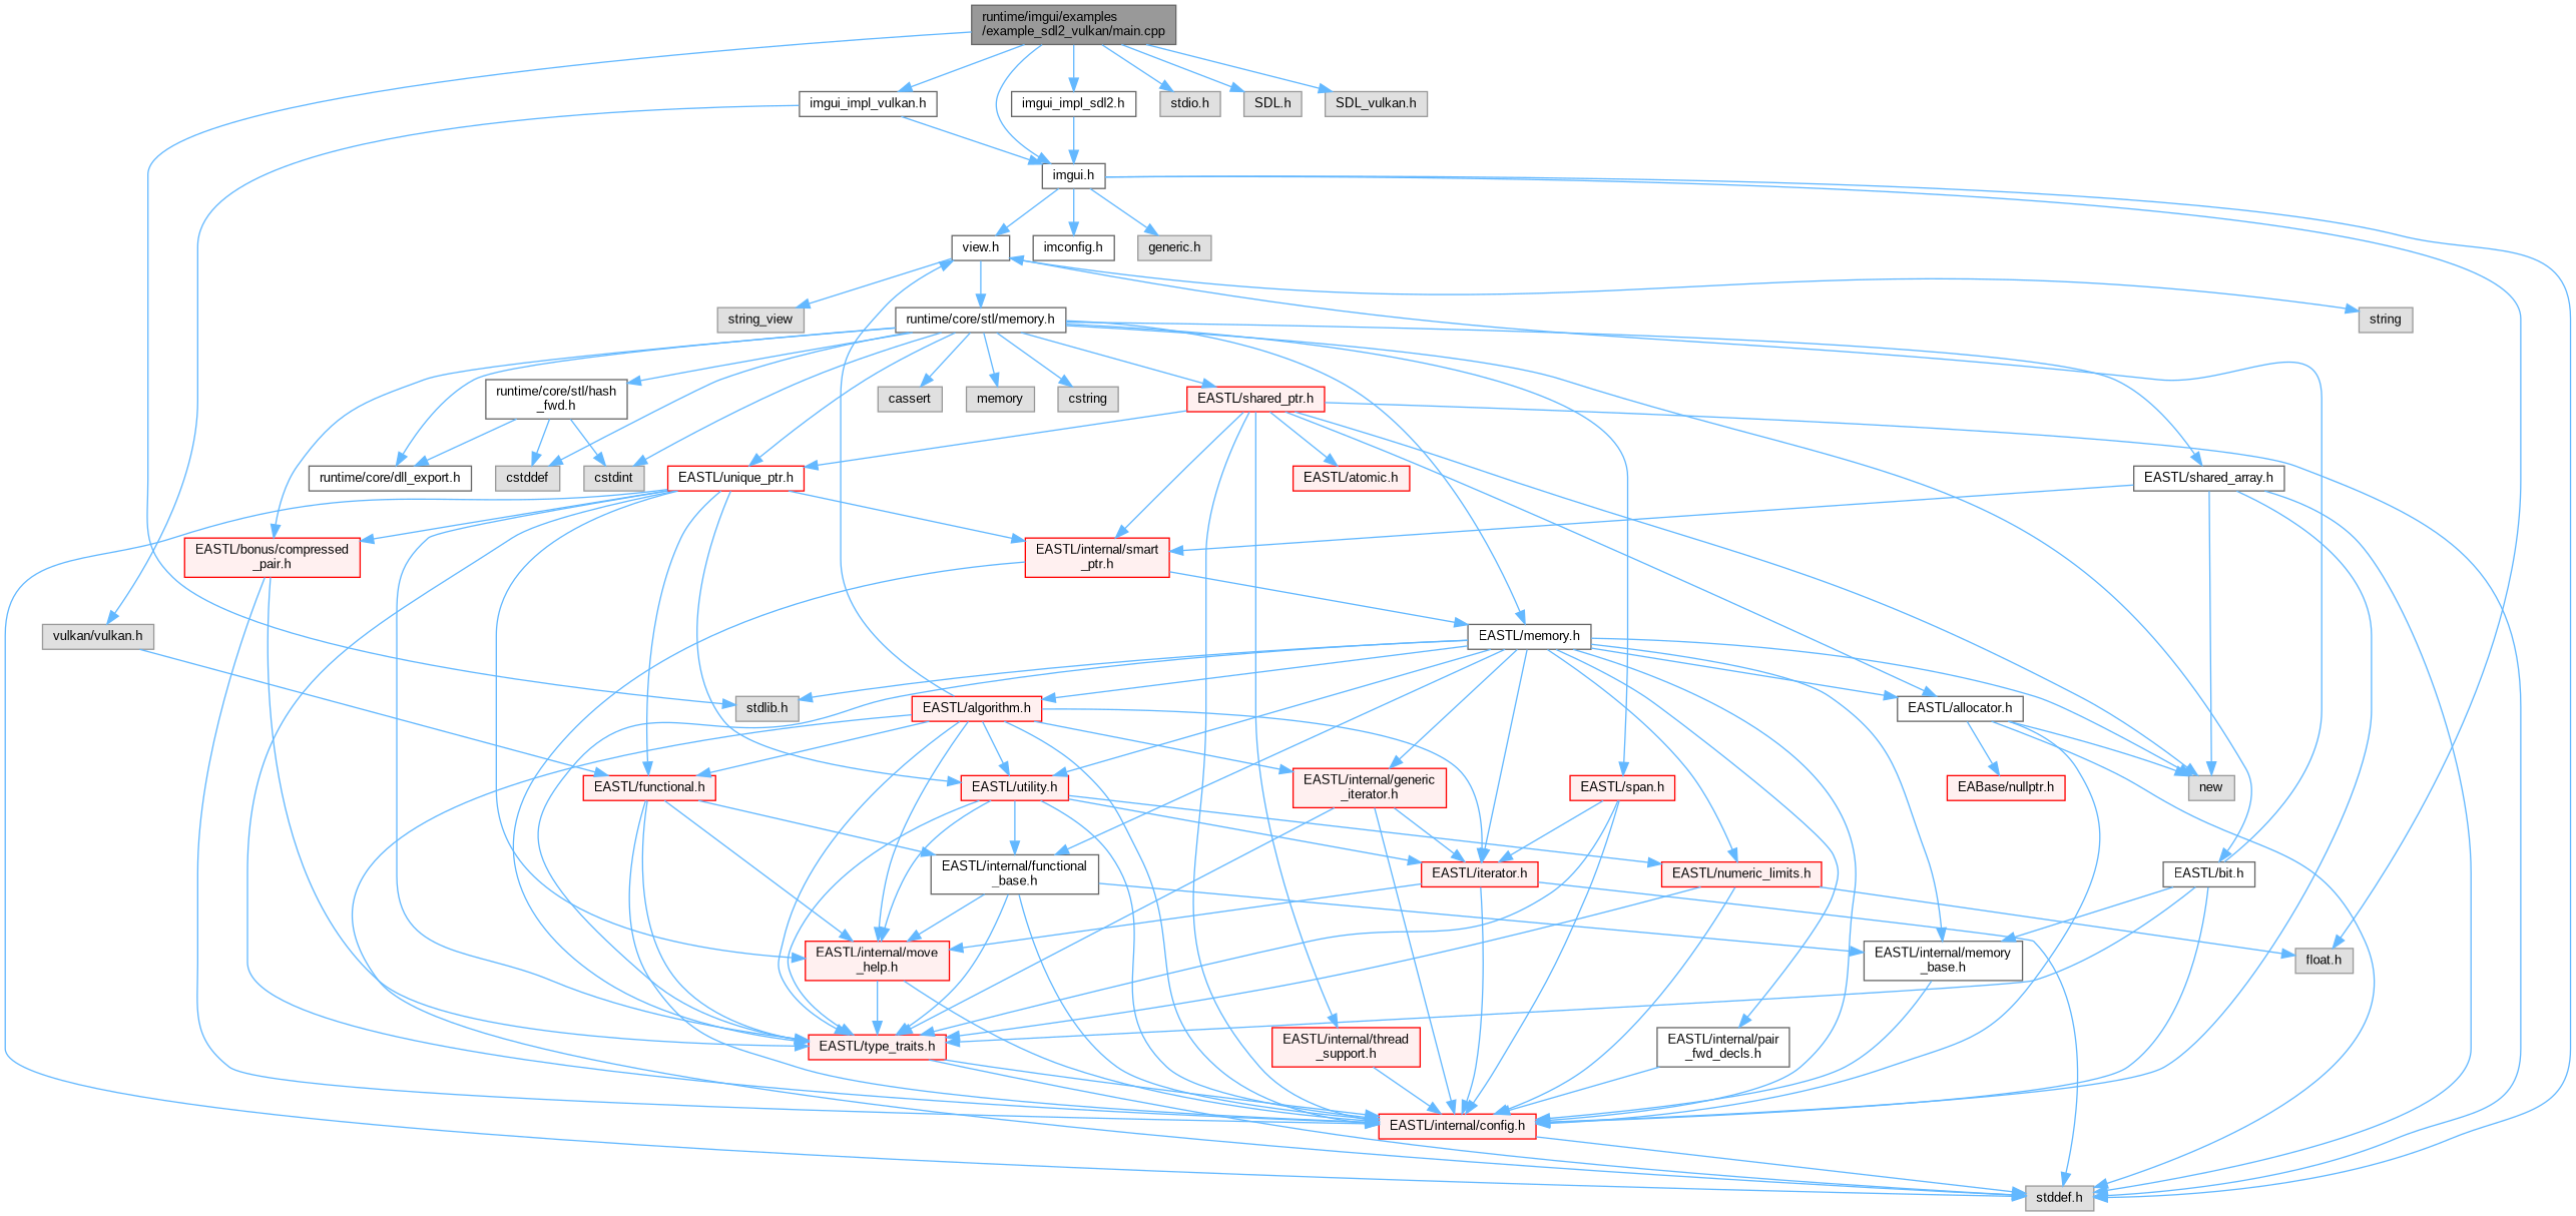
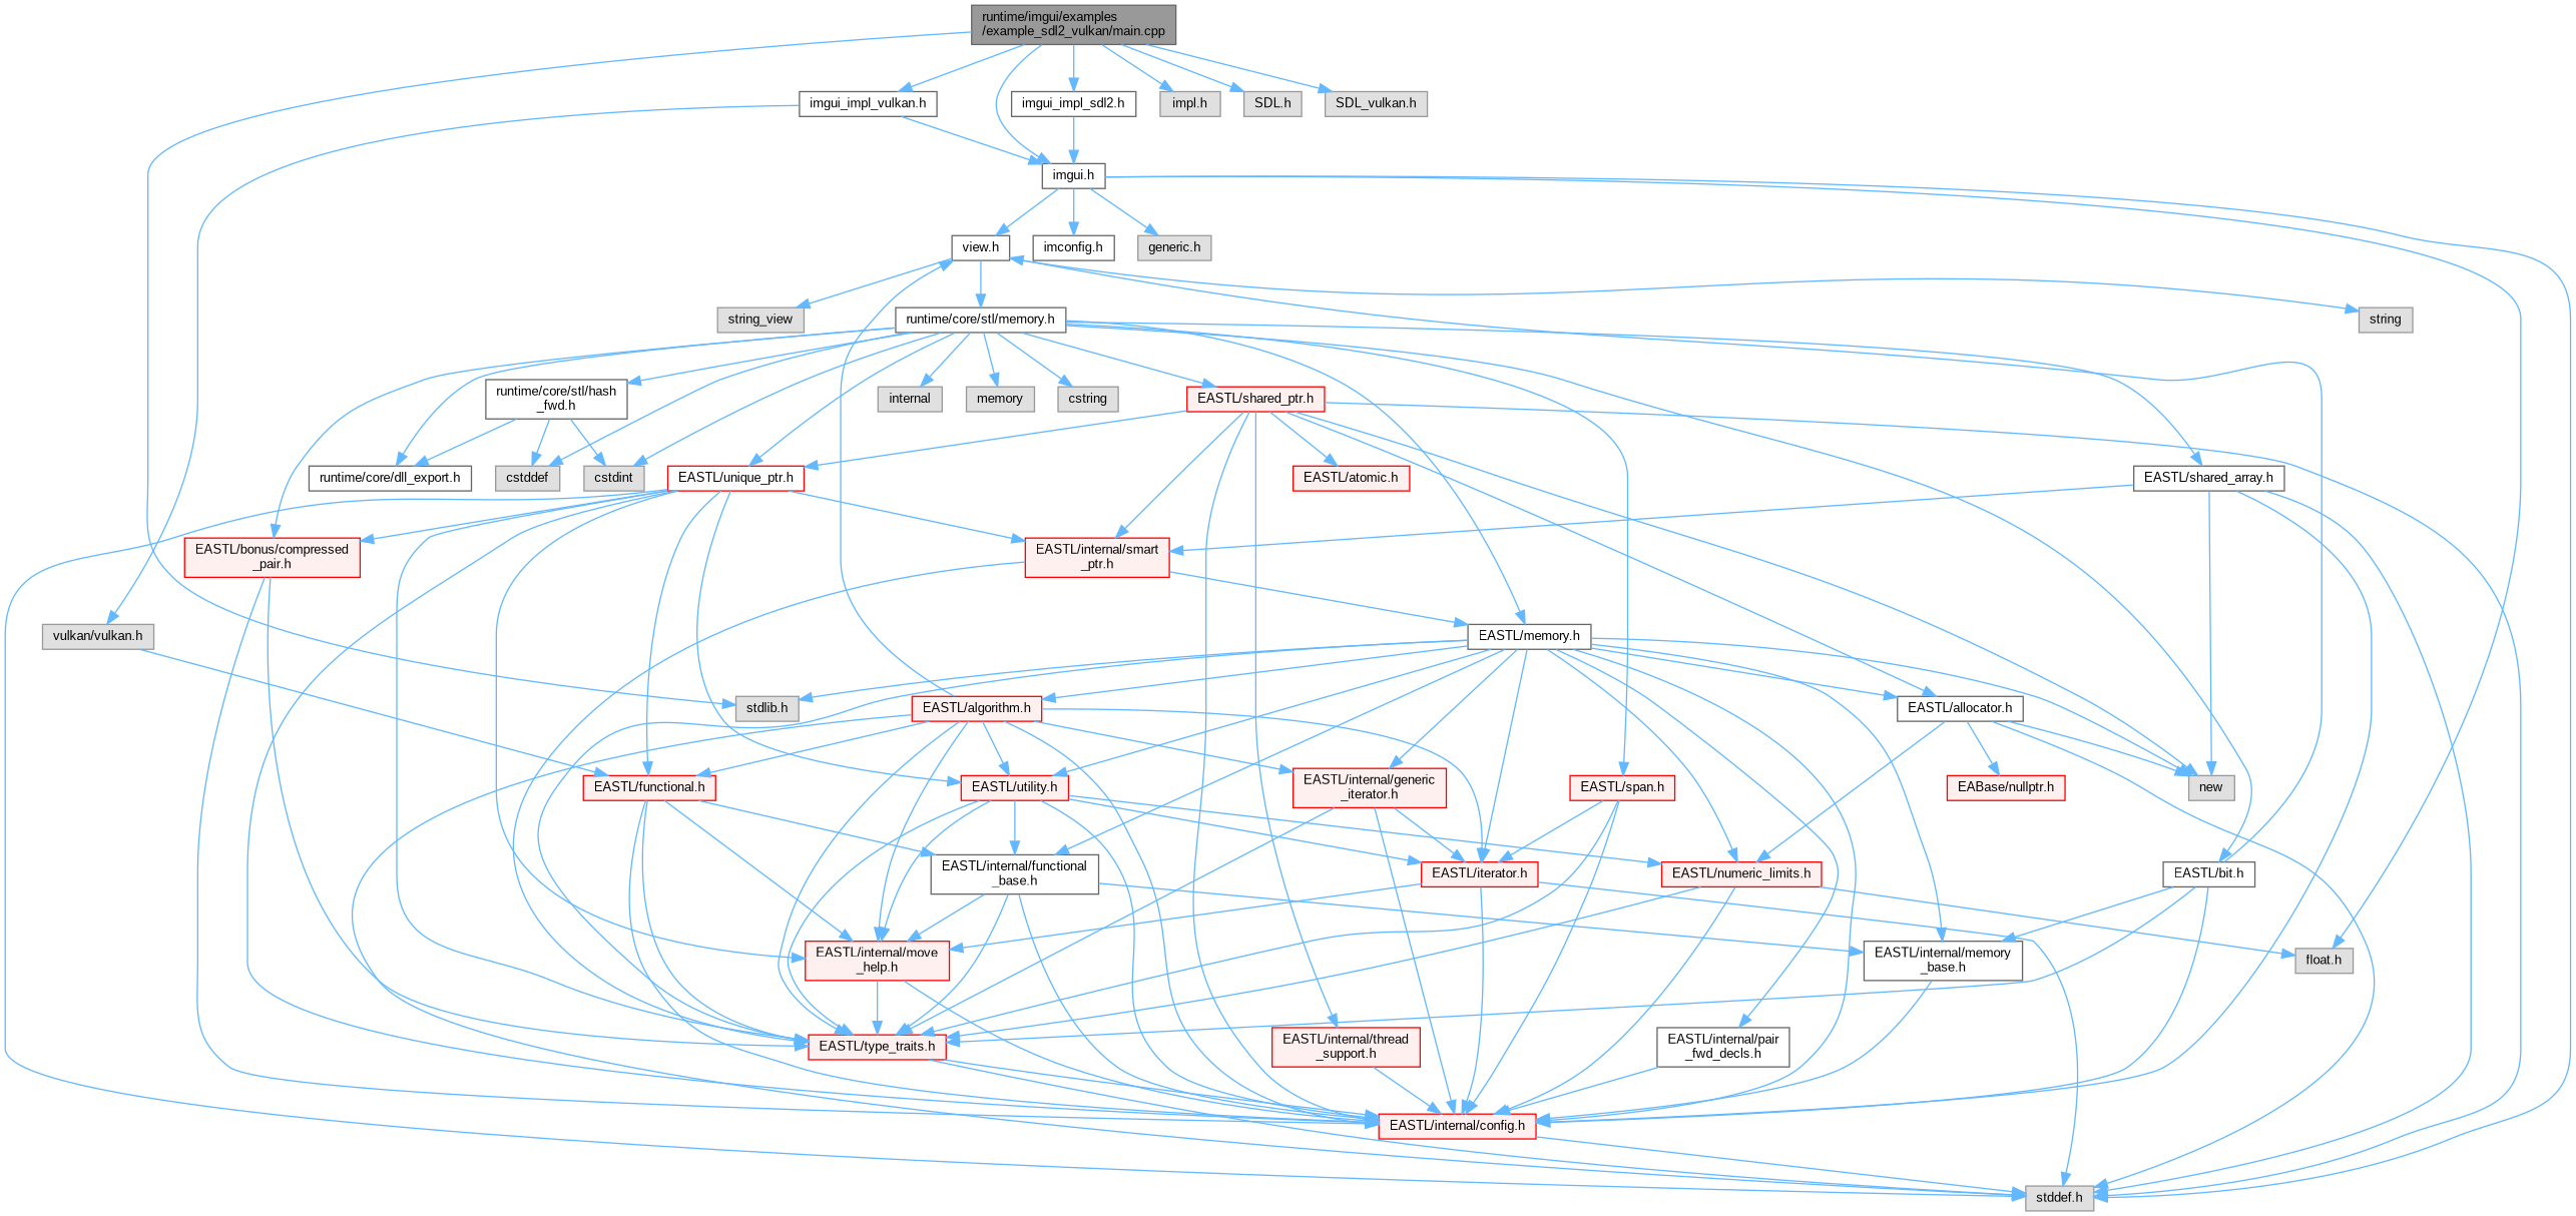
  digraph {
    fontname="Liberation Sans"
    node [color=red fillcolor=white fontname="Liberation Sans" fontsize=10 shape=box style=filled]
    edge [color=steelblue1 fontname="Liberation Sans" fontsize=10 labelfontname=Helvetica labelfontsize=10 style=solid]
    n1 [color=gray40 fillcolor=grey60 fontcolor=black height=0.2 label="runtime/imgui/examples\l/example_sdl2_vulkan/main.cpp" width=0.4]
    n2 [color=grey40 height=0.2 label="imgui.h" width=0.4]
    n3 [color=grey60 fillcolor="#E0E0E0" height=0.2 label="stdlib.h" width=0.4]
    n4 [color=grey40 height=0.2 label="imgui_impl_sdl2.h" width=0.4]
    n5 [color=grey40 height=0.2 label="imgui_impl_vulkan.h" width=0.4]
-   n6 [color=grey60 fillcolor="#E0E0E0" height=0.2 label="stdio.h" width=0.4]
+   n6 [color=grey60 fillcolor="#E0E0E0" height=0.2 label="impl.h" width=0.4]
    n7 [color=grey60 fillcolor="#E0E0E0" height=0.2 label="SDL.h" width=0.4]
    n8 [color=grey60 fillcolor="#E0E0E0" height=0.2 label="SDL_vulkan.h" width=0.4]
    n9 [color=grey40 height=0.2 label="imconfig.h" width=0.4]
    n10 [color=grey60 fillcolor="#E0E0E0" height=0.2 label="float.h" width=0.4]
    n11 [color=grey60 fillcolor="#E0E0E0" height=0.2 label="generic.h" width=0.4]
    n12 [color=grey60 fillcolor="#E0E0E0" height=0.2 label="stddef.h" width=0.4]
    n13 [color=grey40 height=0.2 label="view.h" width=0.4]
    n14 [color=grey60 fillcolor="#E0E0E0" height=0.2 label="vulkan/vulkan.h" width=0.4]
    n15 [color=grey60 fillcolor="#E0E0E0" height=0.2 label=string width=0.4]
    n16 [color=grey60 fillcolor="#E0E0E0" height=0.2 label=string_view width=0.4]
    n17 [color=grey40 height=0.2 label="runtime/core/stl/memory.h" width=0.4]
    n18 [color=grey60 fillcolor="#E0E0E0" height=0.2 label=cstddef width=0.4]
    n19 [color=grey60 fillcolor="#E0E0E0" height=0.2 label=cstdint width=0.4]
-   n20 [color=grey60 fillcolor="#E0E0E0" height=0.2 label=cassert width=0.4]
+   n20 [color=grey60 fillcolor="#E0E0E0" height=0.2 label=internal width=0.4]
    n21 [color=grey60 fillcolor="#E0E0E0" height=0.2 label=memory width=0.4]
    n22 [color=grey60 fillcolor="#E0E0E0" height=0.2 label=cstring width=0.4]
    n23 [color=grey40 height=0.2 label="EASTL/bit.h" width=0.4]
    n24 [color=grey40 height=0.2 label="EASTL/memory.h" width=0.4]
    n25 [color=grey40 height=0.2 label="EASTL/shared_array.h" width=0.4]
    n26 [height=0.2 label="EASTL/unique_ptr.h" width=0.4]
    n27 [fillcolor="#FFF0F0" height=0.2 label="EASTL/bonus/compressed\l_pair.h" width=0.4]
    n28 [fillcolor="#FFF0F0" height=0.2 label="EASTL/shared_ptr.h" width=0.4]
    n29 [fillcolor="#FFF0F0" height=0.2 label="EASTL/span.h" width=0.4]
    n30 [color=grey40 height=0.2 label="runtime/core/dll_export.h" width=0.4]
    n31 [color=grey40 height=0.2 label="runtime/core/stl/hash\l_fwd.h" width=0.4]
    n32 [fillcolor="#FFF0F0" height=0.2 label="EASTL/internal/config.h" width=0.4]
    n33 [color=grey40 height=0.2 label="EASTL/internal/memory\l_base.h" width=0.4]
    n34 [fillcolor="#FFF0F0" height=0.2 label="EASTL/type_traits.h" width=0.4]
    n35 [fillcolor="#FFF0F0" height=0.2 label="EASTL/internal/generic\l_iterator.h" width=0.4]
    n36 [fillcolor="#FFF0F0" height=0.2 label="EASTL/iterator.h" width=0.4]
    n37 [color=grey40 height=0.2 label="EASTL/internal/pair\l_fwd_decls.h" width=0.4]
    n38 [color=grey40 height=0.2 label="EASTL/internal/functional\l_base.h" width=0.4]
    n39 [fillcolor="#FFF0F0" height=0.2 label="EASTL/algorithm.h" width=0.4]
    n40 [fillcolor="#FFF0F0" height=0.2 label="EASTL/utility.h" width=0.4]
    n41 [fillcolor="#FFF0F0" height=0.2 label="EASTL/numeric_limits.h" width=0.4]
    n42 [color=grey40 height=0.2 label="EASTL/allocator.h" width=0.4]
    n43 [color=grey60 fillcolor="#E0E0E0" height=0.2 label=new width=0.4]
    n44 [fillcolor="#FFF0F0" height=0.2 label="EASTL/internal/smart\l_ptr.h" width=0.4]
    n45 [fillcolor="#FFF0F0" height=0.2 label="EASTL/internal/move\l_help.h" width=0.4]
    n46 [fillcolor="#FFF0F0" height=0.2 label="EASTL/functional.h" width=0.4]
    n47 [fillcolor="#FFF0F0" height=0.2 label="EASTL/internal/thread\l_support.h" width=0.4]
    n48 [fillcolor="#FFF0F0" height=0.2 label="EASTL/atomic.h" width=0.4]
    n49 [fillcolor="#FFF0F0" height=0.2 label="EABase/nullptr.h" width=0.4]
    n1 -> n2
    n1 -> n3
    n1 -> n4
    n1 -> n5
    n1 -> n6
    n1 -> n7
    n1 -> n8
    n2 -> n9
    n2 -> n10
    n2 -> n11
    n2 -> n12
    n2 -> n13
    n4 -> n2
    n5 -> n2
    n5 -> n14
    n13 -> n15
    n13 -> n16
    n13 -> n17
    n14 -> n46
    n17 -> n18
    n17 -> n19
    n17 -> n20
    n17 -> n21
    n17 -> n22
    n17 -> n23
    n17 -> n24
    n17 -> n25
    n17 -> n26
    n17 -> n27
    n17 -> n28
    n17 -> n29
    n17 -> n30
    n17 -> n31
    n23 -> n13
    n23 -> n32
    n23 -> n33
    n23 -> n34
    n24 -> n3
    n24 -> n32
    n24 -> n33
    n24 -> n34
    n24 -> n35
    n24 -> n36
    n24 -> n37
    n24 -> n38
    n24 -> n39
    n24 -> n40
    n24 -> n41
    n24 -> n42
    n24 -> n43
    n25 -> n12
    n25 -> n32
    n25 -> n43
    n25 -> n44
    n26 -> n12
    n26 -> n27
    n26 -> n32
    n26 -> n34
    n26 -> n40
    n26 -> n44
    n26 -> n45
    n26 -> n46
    n27 -> n32
    n27 -> n34
    n28 -> n12
    n28 -> n26
    n28 -> n32
    n28 -> n42
    n28 -> n43
    n28 -> n44
    n28 -> n47
    n28 -> n48
    n29 -> n32
    n29 -> n34
    n29 -> n36
    n31 -> n18
    n31 -> n19
    n31 -> n30
    n32 -> n12
    n33 -> n32
    n34 -> n12
    n34 -> n32
    n35 -> n32
    n35 -> n34
    n35 -> n36
    n36 -> n12
    n36 -> n32
    n36 -> n45
    n37 -> n32
    n38 -> n32
    n38 -> n33
    n38 -> n34
    n38 -> n45
    n39 -> n12
    n39 -> n13
    n39 -> n32
    n39 -> n34
    n39 -> n35
    n39 -> n36
    n39 -> n40
    n39 -> n45
    n39 -> n46
    n40 -> n32
    n40 -> n34
    n40 -> n36
    n40 -> n38
    n40 -> n41
    n40 -> n45
    n41 -> n10
    n41 -> n32
    n41 -> n34
    n42 -> n12
-   n42 -> n32
+   n42 -> n41
    n42 -> n43
    n42 -> n49
    n44 -> n24
    n44 -> n34
    n45 -> n32
    n45 -> n34
    n46 -> n32
    n46 -> n34
    n46 -> n38
    n46 -> n45
    n47 -> n32
  }
